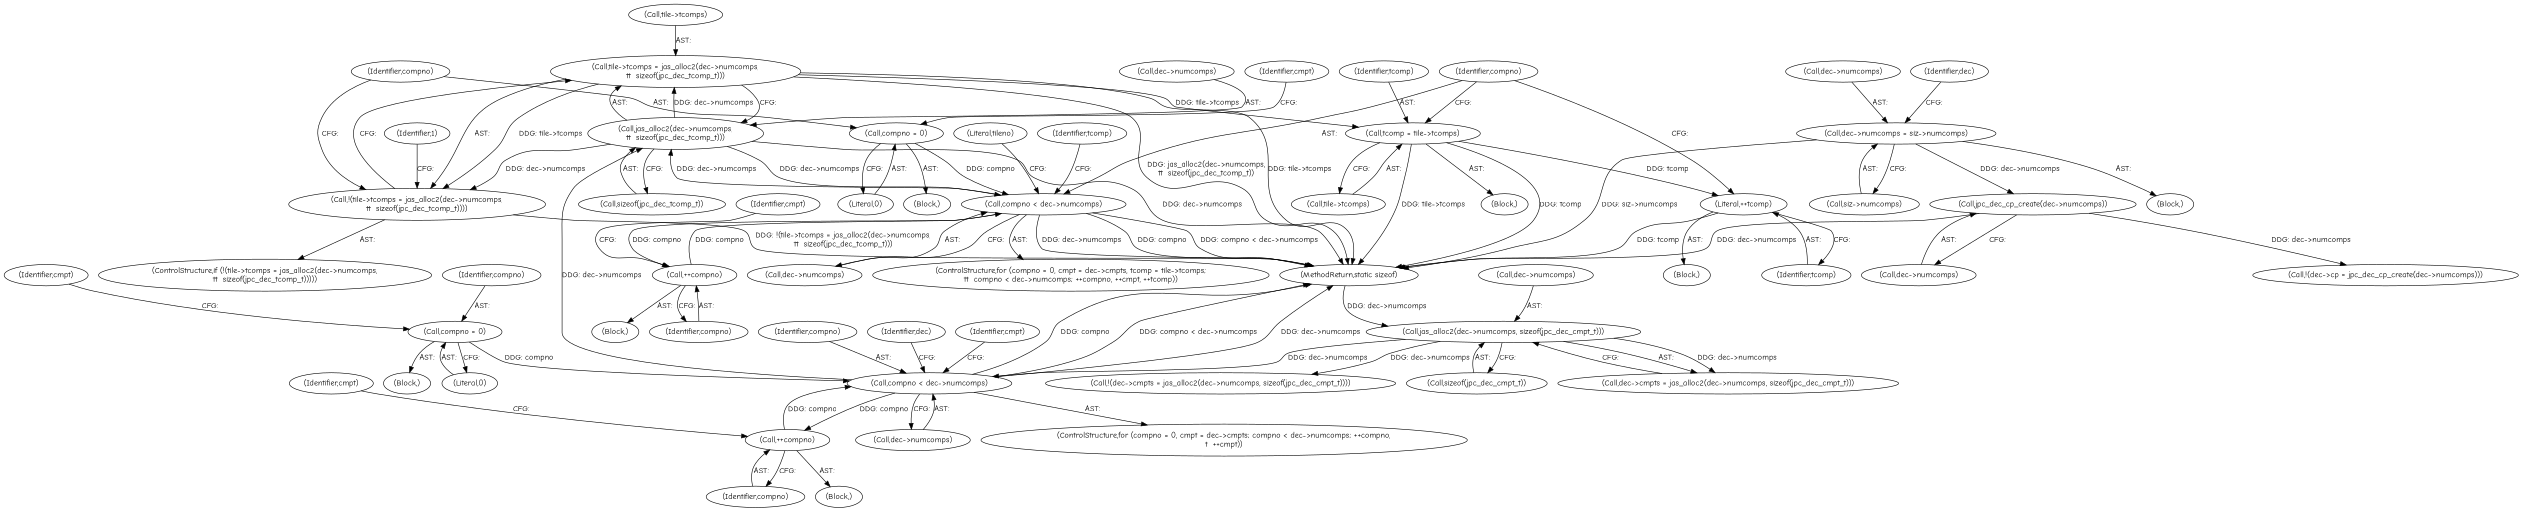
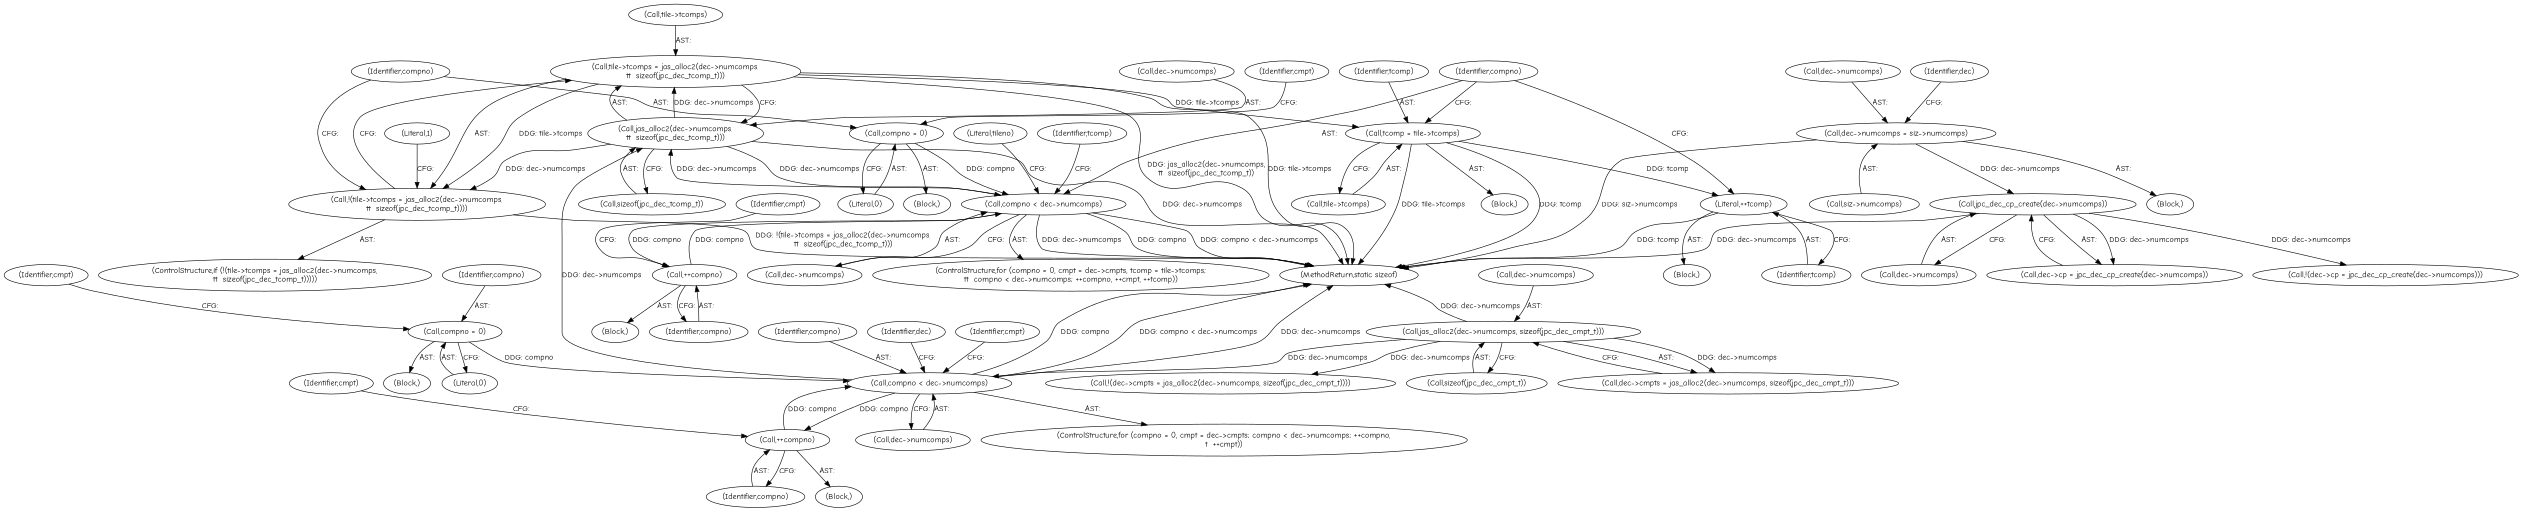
  digraph {
    fontname="Comic Neue"
    node [fontname="Comic Neue"]
    edge [fontname="Comic Neue"]
    n1 [label="(Call,tile->tcomps = jas_alloc2(dec->numcomps,\n\t\t  sizeof(jpc_dec_tcomp_t)))"]
    n2 [label="(Call,jas_alloc2(dec->numcomps,\n\t\t  sizeof(jpc_dec_tcomp_t)))"]
    n3 [label="(Call,!(tile->tcomps = jas_alloc2(dec->numcomps,\n\t\t  sizeof(jpc_dec_tcomp_t))))"]
    n4 [label="(Call,tcomp = tile->tcomps)"]
    n5 [label="(MethodReturn,static sizeof)"]
    n6 [label="(Call,compno < dec->numcomps)"]
    n7 [label="(Call,sizeof(jpc_dec_tcomp_t))"]
    n8 [label="(ControlStructure,if (!(tile->tcomps = jas_alloc2(dec->numcomps,\n\t\t  sizeof(jpc_dec_tcomp_t)))))"]
    n9 [label="(Literal,++tcomp)"]
    n10 [label="(Block,)"]
    n11 [label="(Call,tile->tcomps)"]
    n12 [label="(Call,++compno)"]
    n13 [label="(Call,dec->numcomps)"]
    n14 [label="(ControlStructure,for (compno = 0, cmpt = dec->cmpts, tcomp = tile->tcomps;\n\t\t  compno < dec->numcomps; ++compno, ++cmpt, ++tcomp))"]
    n15 [label="(Call,compno < dec->numcomps)"]
    n16 [label="(Call,++compno)"]
    n17 [label="(Call,dec->numcomps)"]
    n18 [label="(ControlStructure,for (compno = 0, cmpt = dec->cmpts; compno < dec->numcomps; ++compno,\n\t  ++cmpt))"]
    n19 [label="(Identifier,compno)"]
    n20 [label="(Block,)"]
    n21 [label="(Call,compno = 0)"]
    n22 [label="(Literal,0)"]
    n23 [label="(Block,)"]
    n24 [label="(Call,jas_alloc2(dec->numcomps, sizeof(jpc_dec_cmpt_t)))"]
    n25 [label="(Call,!(dec->cmpts = jas_alloc2(dec->numcomps, sizeof(jpc_dec_cmpt_t))))"]
    n26 [label="(Call,sizeof(jpc_dec_cmpt_t))"]
    n27 [label="(Call,dec->cmpts = jas_alloc2(dec->numcomps, sizeof(jpc_dec_cmpt_t)))"]
    n28 [label="(Call,jpc_dec_cp_create(dec->numcomps))"]
    n29 [label="(Call,dec->numcomps)"]
+   n30 [label="(Call,dec->cp = jpc_dec_cp_create(dec->numcomps))"]
    n31 [label="(Call,!(dec->cp = jpc_dec_cp_create(dec->numcomps)))"]
    n32 [label="(Call,dec->numcomps = siz->numcomps)"]
    n33 [label="(Block,)"]
    n34 [label="(Call,siz->numcomps)"]
    n35 [label="(Block,)"]
    n36 [label="(Identifier,compno)"]
    n37 [label="(Call,compno = 0)"]
    n38 [label="(Literal,0)"]
    n39 [label="(Block,)"]
    n40 [label="(Identifier,tcomp)"]
    n41 [label="(Block,)"]
    n42 [label="(Identifier,cmpt)"]
    n43 [label="(Identifier,compno)"]
    n44 [label="(Call,dec->numcomps)"]
    n45 [label="(Identifier,compno)"]
    n46 [label="(Call,dec->numcomps)"]
    n47 [label="(Call,dec->numcomps)"]
    n48 [label="(Call,tile->tcomps)"]
    n49 [label="(Identifier,cmpt)"]
    n50 [label="(Identifier,compno)"]
    n51 [label="(Identifier,tcomp)"]
    n52 [label="(Identifier,dec)"]
-   n53 [label="(Identifier,1)"]
+   n53 [label="(Literal,1)"]
    n54 [label="(Identifier,tcomp)"]
    n55 [label="(Identifier,compno)"]
    n56 [label="(Literal,tileno)"]
    n57 [label="(Identifier,cmpt)"]
    n58 [label="(Identifier,dec)"]
    n59 [label="(Identifier,cmpt)"]
    n60 [label="(Identifier,cmpt)"]
    n1 -> n2 [label="CFG: "]
    n1 -> n3 [label="AST: "]
    n1 -> n3 [label="DDG: tile->tcomps"]
    n1 -> n4 [label="DDG: tile->tcomps"]
    n1 -> n5 [label="DDG: tile->tcomps"]
    n1 -> n5 [label="DDG: jas_alloc2(dec->numcomps,\n\t\t  sizeof(jpc_dec_tcomp_t))"]
    n2 -> n1 [label="AST: "]
    n2 -> n1 [label="DDG: dec->numcomps"]
    n2 -> n3 [label="DDG: dec->numcomps"]
    n2 -> n5 [label="DDG: dec->numcomps"]
    n2 -> n6 [label="DDG: dec->numcomps"]
    n2 -> n7 [label="CFG: "]
    n3 -> n1 [label="CFG: "]
    n3 -> n5 [label="DDG: !(tile->tcomps = jas_alloc2(dec->numcomps,\n\t\t  sizeof(jpc_dec_tcomp_t)))"]
    n3 -> n8 [label="AST: "]
    n4 -> n5 [label="DDG: tile->tcomps"]
    n4 -> n5 [label="DDG: tcomp"]
    n4 -> n9 [label="DDG: tcomp"]
    n4 -> n10 [label="AST: "]
    n4 -> n11 [label="CFG: "]
    n6 -> n2 [label="DDG: dec->numcomps"]
    n6 -> n5 [label="DDG: compno"]
    n6 -> n5 [label="DDG: compno < dec->numcomps"]
    n6 -> n5 [label="DDG: dec->numcomps"]
    n6 -> n12 [label="DDG: compno"]
    n6 -> n13 [label="CFG: "]
    n6 -> n14 [label="AST: "]
    n7 -> n2 [label="AST: "]
    n9 -> n5 [label="DDG: tcomp"]
    n9 -> n40 [label="CFG: "]
    n9 -> n41 [label="AST: "]
    n11 -> n4 [label="AST: "]
    n12 -> n6 [label="DDG: compno"]
    n12 -> n35 [label="AST: "]
    n12 -> n36 [label="CFG: "]
    n13 -> n6 [label="AST: "]
    n15 -> n2 [label="DDG: dec->numcomps"]
    n15 -> n5 [label="DDG: compno < dec->numcomps"]
    n15 -> n5 [label="DDG: dec->numcomps"]
    n15 -> n5 [label="DDG: compno"]
    n15 -> n16 [label="DDG: compno"]
    n15 -> n17 [label="CFG: "]
    n15 -> n18 [label="AST: "]
    n16 -> n15 [label="DDG: compno"]
    n16 -> n19 [label="CFG: "]
    n16 -> n20 [label="AST: "]
    n17 -> n15 [label="AST: "]
    n19 -> n16 [label="AST: "]
    n21 -> n15 [label="DDG: compno"]
    n21 -> n22 [label="CFG: "]
    n21 -> n23 [label="AST: "]
    n22 -> n21 [label="AST: "]
-   n5 -> n24 [label="DDG: dec->numcomps"]
+   n24 -> n5 [label="DDG: dec->numcomps"]
    n24 -> n15 [label="DDG: dec->numcomps"]
    n24 -> n25 [label="DDG: dec->numcomps"]
    n24 -> n26 [label="CFG: "]
    n24 -> n27 [label="AST: "]
    n24 -> n27 [label="DDG: dec->numcomps"]
    n26 -> n24 [label="AST: "]
    n27 -> n24 [label="CFG: "]
    n28 -> n5 [label="DDG: dec->numcomps"]
    n28 -> n29 [label="CFG: "]
+   n28 -> n30 [label="AST: "]
+   n28 -> n30 [label="DDG: dec->numcomps"]
    n28 -> n31 [label="DDG: dec->numcomps"]
    n29 -> n28 [label="AST: "]
+   n30 -> n28 [label="CFG: "]
    n32 -> n5 [label="DDG: siz->numcomps"]
    n32 -> n28 [label="DDG: dec->numcomps"]
    n32 -> n33 [label="AST: "]
-   n32 -> n34 [label="CFG: "]
    n34 -> n32 [label="AST: "]
    n36 -> n12 [label="AST: "]
    n37 -> n6 [label="DDG: compno"]
    n37 -> n38 [label="CFG: "]
    n37 -> n39 [label="AST: "]
    n38 -> n37 [label="AST: "]
    n40 -> n9 [label="AST: "]
    n42 -> n37 [label="CFG: "]
    n43 -> n3 [label="CFG: "]
    n43 -> n37 [label="AST: "]
    n44 -> n32 [label="AST: "]
    n45 -> n21 [label="AST: "]
    n46 -> n24 [label="AST: "]
    n47 -> n2 [label="AST: "]
    n48 -> n1 [label="AST: "]
    n49 -> n21 [label="CFG: "]
    n50 -> n15 [label="AST: "]
    n51 -> n6 [label="CFG: "]
    n52 -> n15 [label="CFG: "]
    n53 -> n3 [label="CFG: "]
    n54 -> n4 [label="AST: "]
    n55 -> n4 [label="CFG: "]
    n55 -> n6 [label="AST: "]
    n55 -> n9 [label="CFG: "]
    n56 -> n6 [label="CFG: "]
    n57 -> n16 [label="CFG: "]
    n58 -> n32 [label="CFG: "]
    n59 -> n15 [label="CFG: "]
    n60 -> n12 [label="CFG: "]
  }
